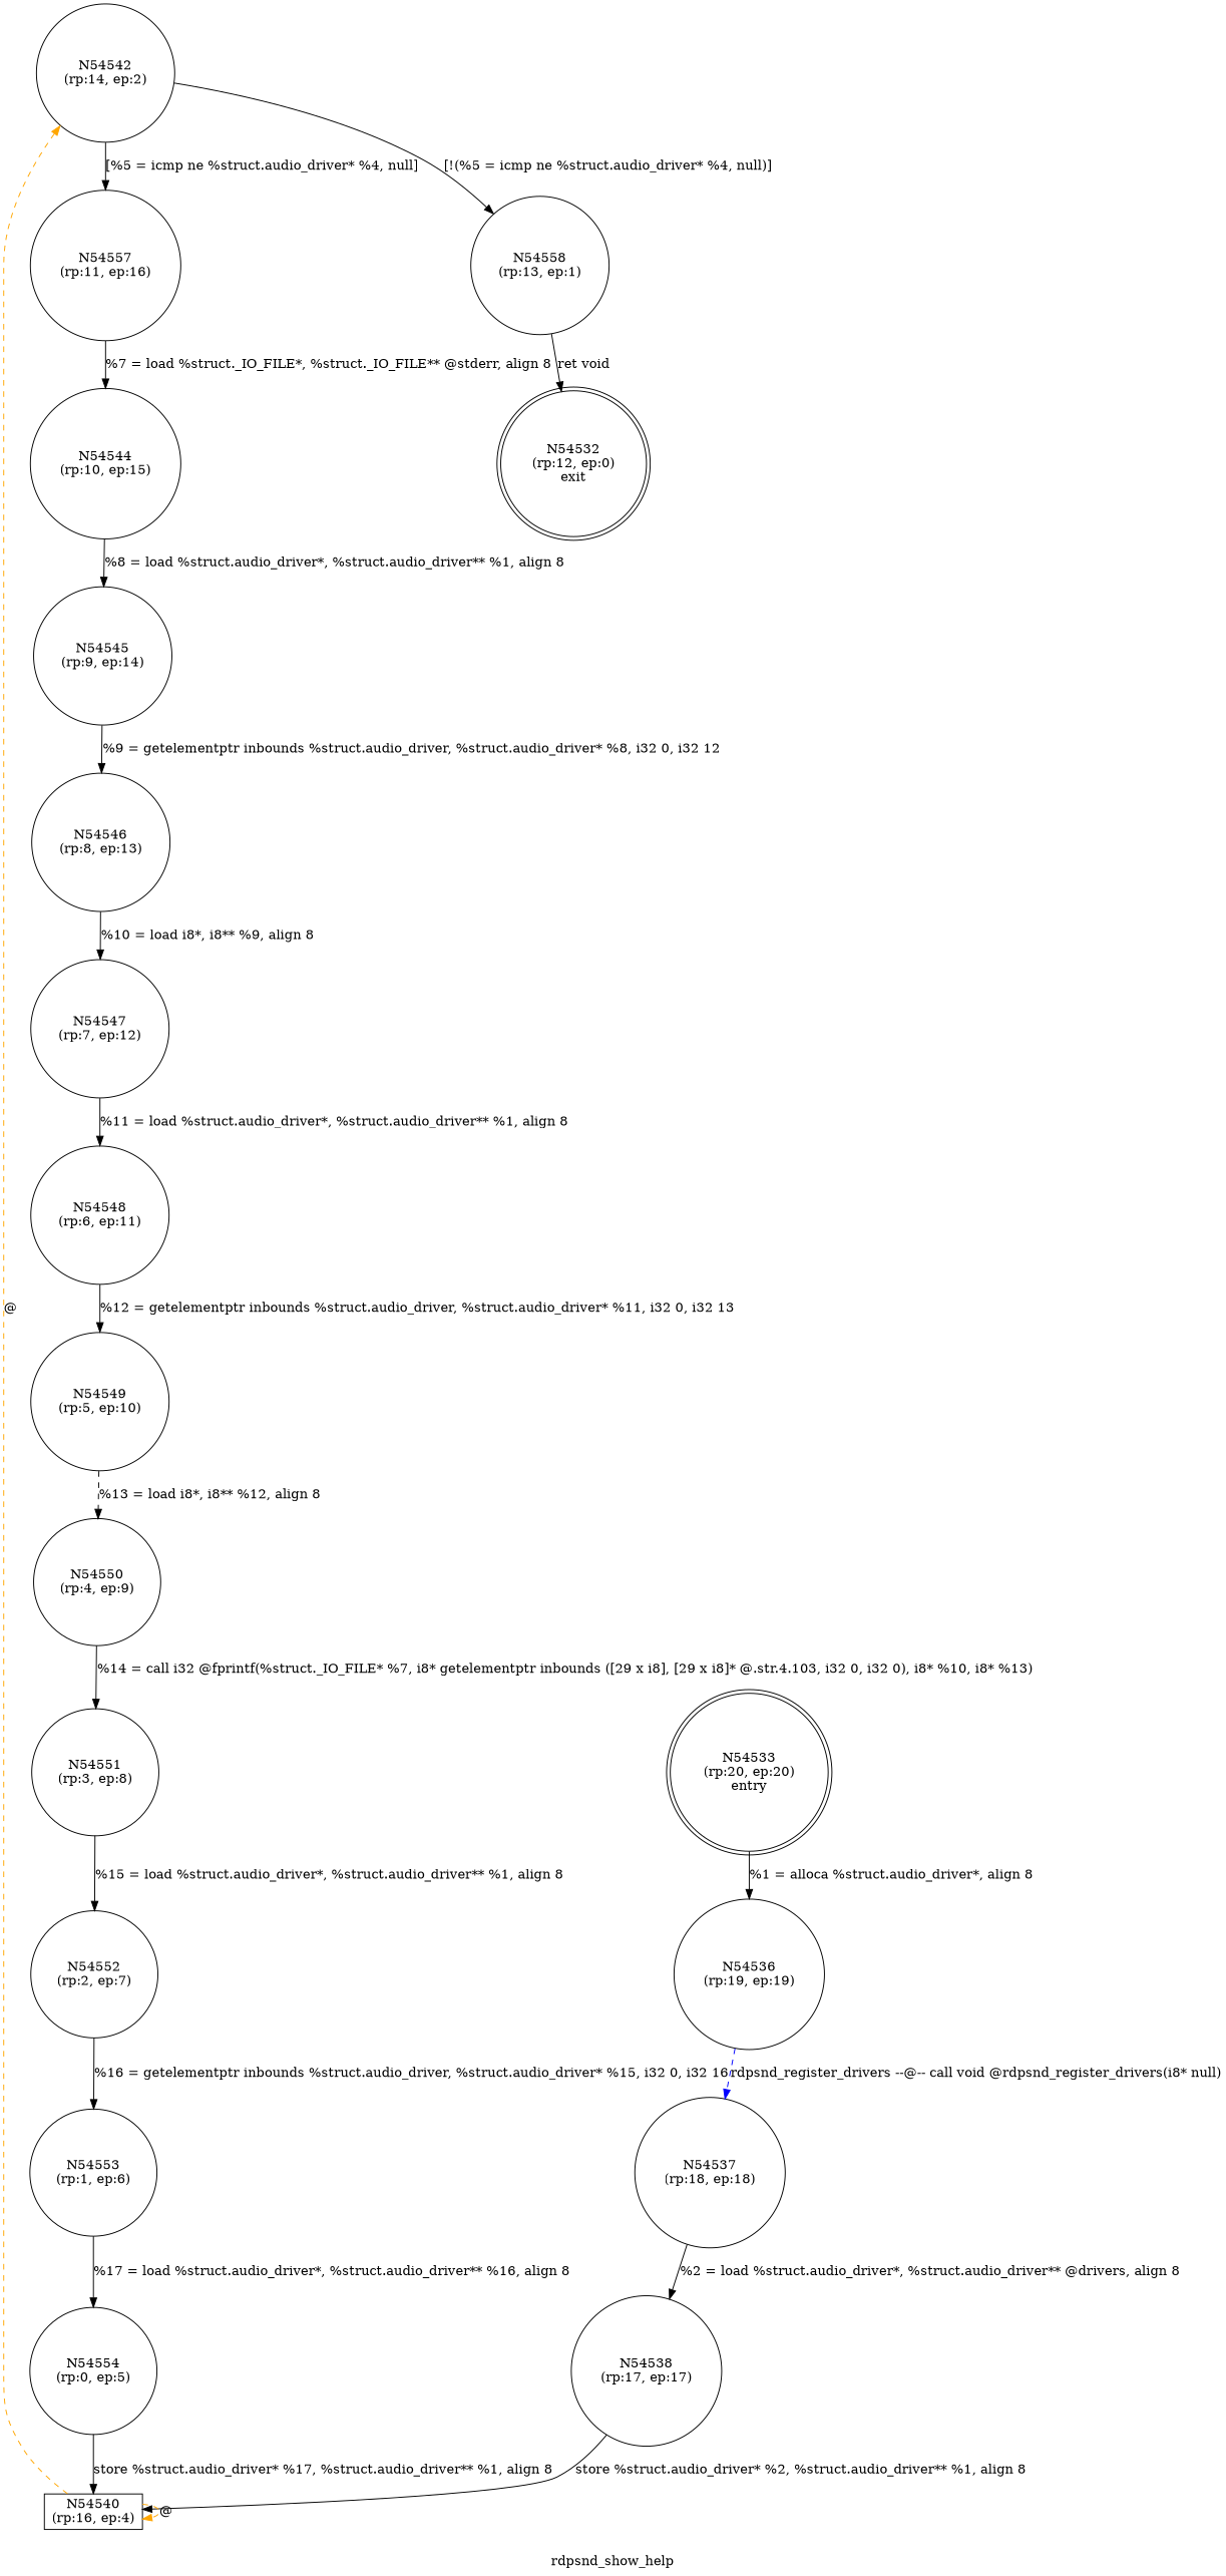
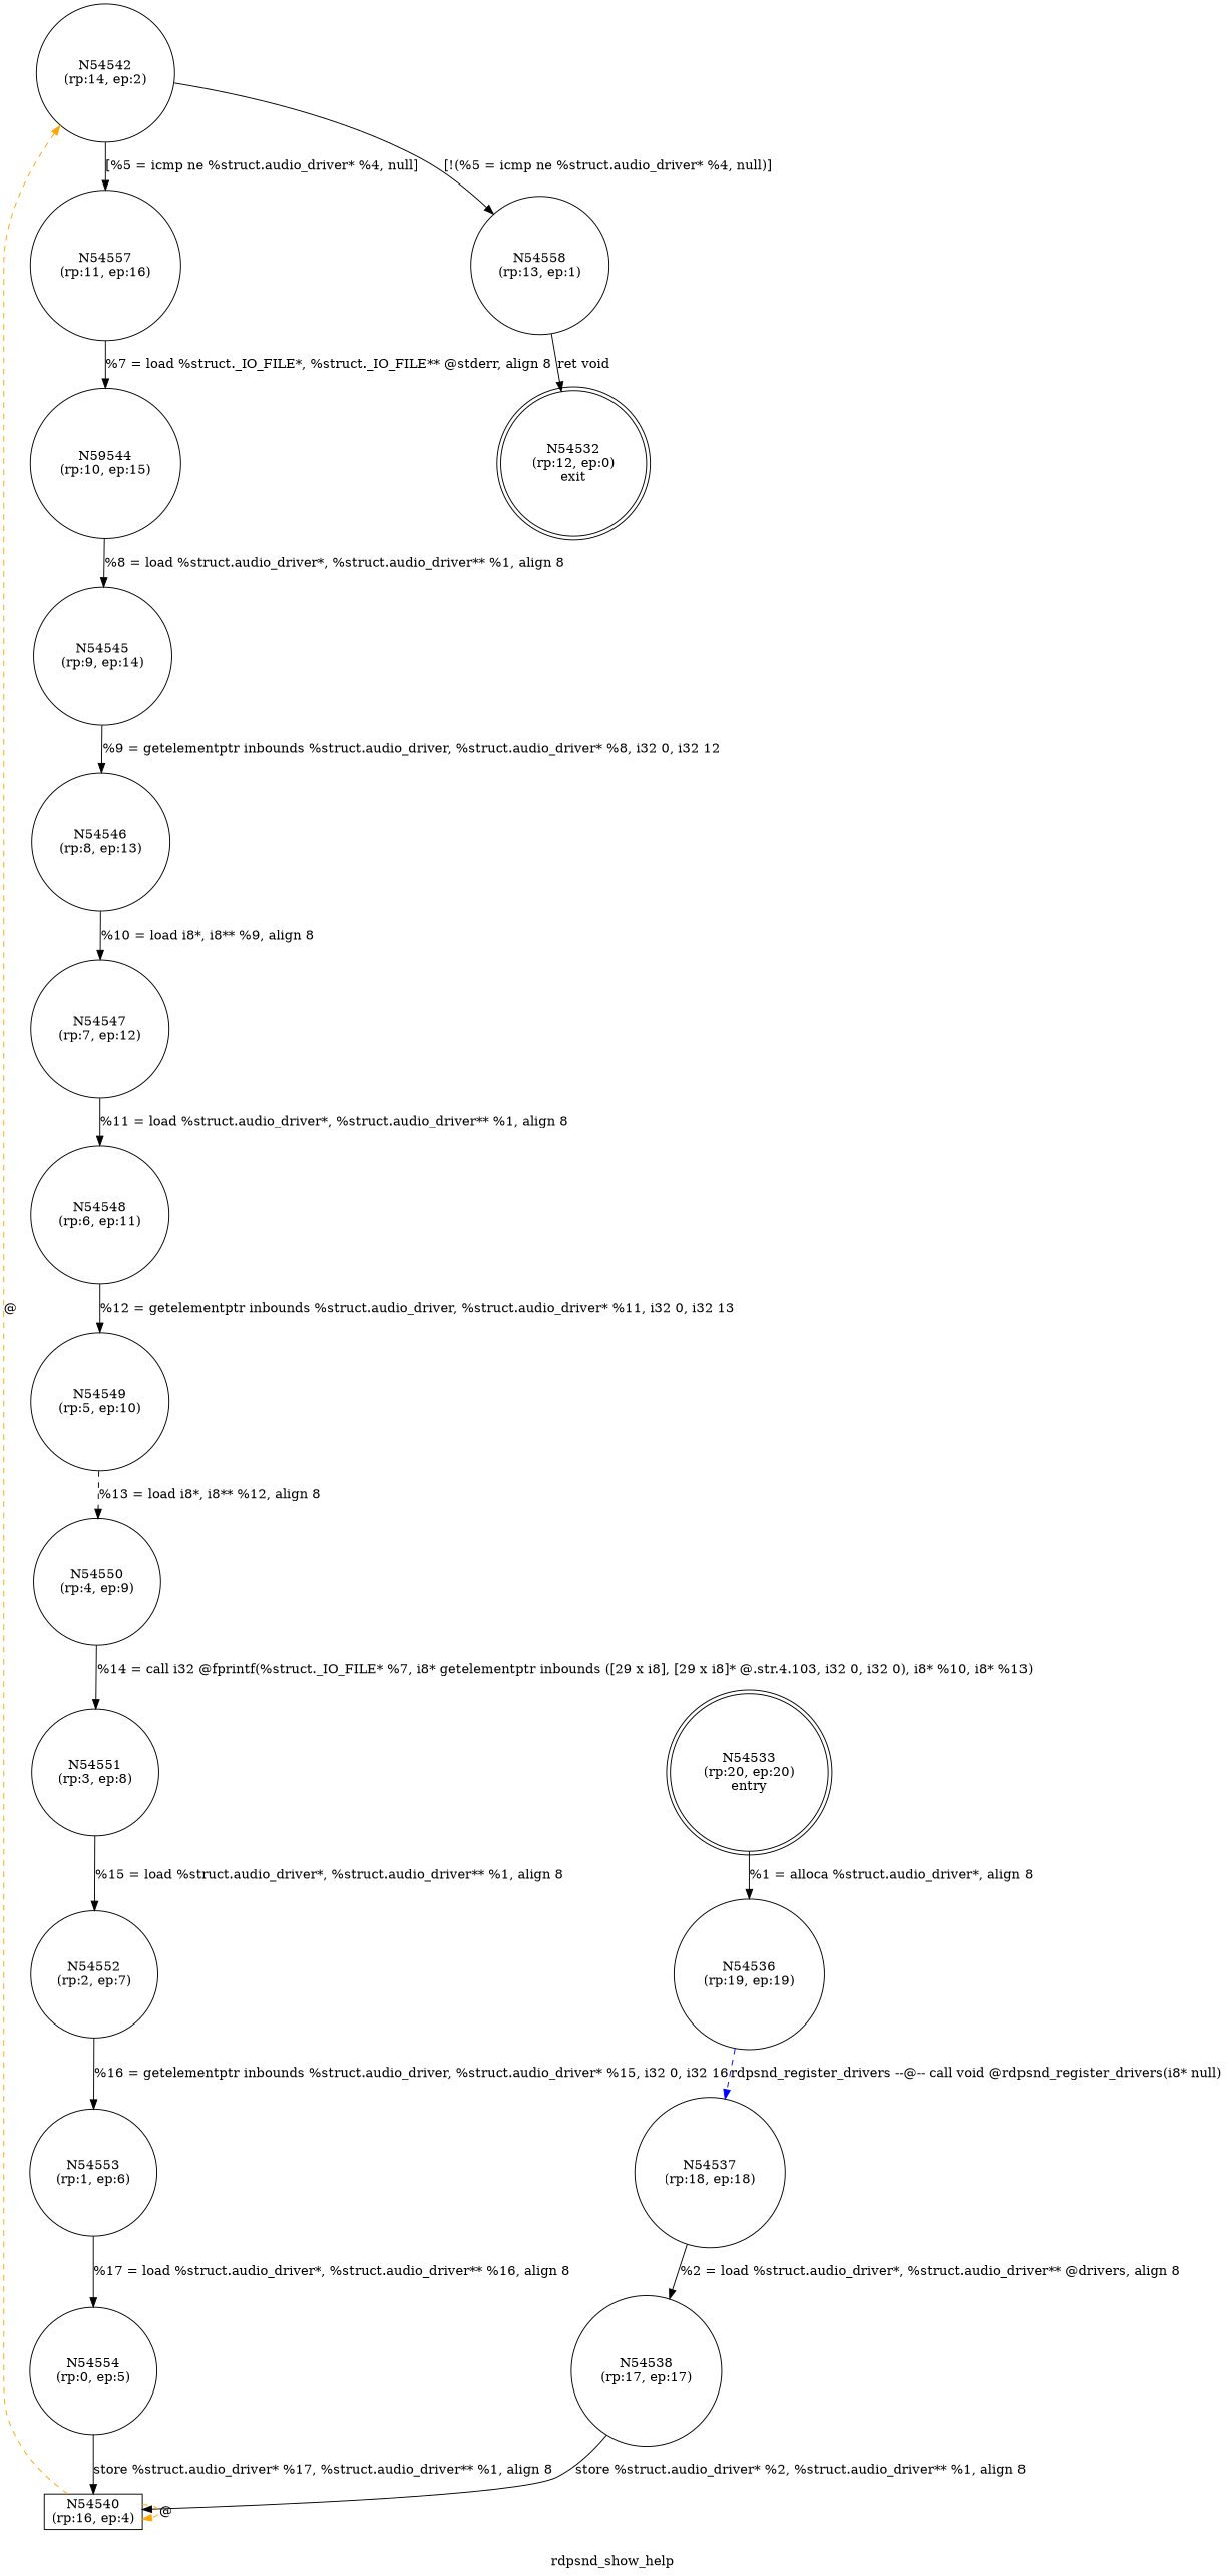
  digraph {
    label=rdpsnd_show_help
    node [shape=circle]
    n1 [label="N54532\n(rp:12, ep:0)\nexit" shape=doublecircle]
    n2 [label="N54533\n(rp:20, ep:20)\nentry" shape=doublecircle]
    n3 [label="N54536\n(rp:19, ep:19)"]
    n4 [label="N54537\n(rp:18, ep:18)"]
    n5 [label="N54538\n(rp:17, ep:17)"]
    n6 [label="N54540\n(rp:16, ep:4)" shape=box]
    n7 [label="N54542\n(rp:14, ep:2)"]
    n8 [label="N54557\n(rp:11, ep:16)"]
    n9 [label="N54558\n(rp:13, ep:1)"]
-   n10 [label="N54544\n(rp:10, ep:15)"]
+   n10 [label="N59544\n(rp:10, ep:15)"]
    n11 [label="N54545\n(rp:9, ep:14)"]
    n12 [label="N54546\n(rp:8, ep:13)"]
    n13 [label="N54547\n(rp:7, ep:12)"]
    n14 [label="N54548\n(rp:6, ep:11)"]
    n15 [label="N54549\n(rp:5, ep:10)"]
    n16 [label="N54550\n(rp:4, ep:9)"]
    n17 [label="N54551\n(rp:3, ep:8)"]
    n18 [label="N54552\n(rp:2, ep:7)"]
    n19 [label="N54553\n(rp:1, ep:6)"]
    n20 [label="N54554\n(rp:0, ep:5)"]
    n2 -> n3 [label="%1 = alloca %struct.audio_driver*, align 8"]
    n3 -> n4 [color=blue label="rdpsnd_register_drivers --@-- call void @rdpsnd_register_drivers(i8* null)" style=dashed]
    n4 -> n5 [label="%2 = load %struct.audio_driver*, %struct.audio_driver** @drivers, align 8"]
    n5 -> n6 [label="store %struct.audio_driver* %2, %struct.audio_driver** %1, align 8"]
    n6 -> n6 [color=orange label="@" style=dashed]
    n6 -> n7 [color=orange label="@" style=dashed]
    n7 -> n8 [label="[%5 = icmp ne %struct.audio_driver* %4, null]"]
    n7 -> n9 [label="[!(%5 = icmp ne %struct.audio_driver* %4, null)]"]
    n8 -> n10 [label="%7 = load %struct._IO_FILE*, %struct._IO_FILE** @stderr, align 8"]
    n9 -> n1 [label="ret void"]
    n10 -> n11 [label="%8 = load %struct.audio_driver*, %struct.audio_driver** %1, align 8"]
    n11 -> n12 [label="%9 = getelementptr inbounds %struct.audio_driver, %struct.audio_driver* %8, i32 0, i32 12"]
    n12 -> n13 [label="%10 = load i8*, i8** %9, align 8"]
    n13 -> n14 [label="%11 = load %struct.audio_driver*, %struct.audio_driver** %1, align 8"]
    n14 -> n15 [label="%12 = getelementptr inbounds %struct.audio_driver, %struct.audio_driver* %11, i32 0, i32 13"]
    n15 -> n16 [label="%13 = load i8*, i8** %12, align 8" style=dashed]
    n16 -> n17 [label="%14 = call i32 @fprintf(%struct._IO_FILE* %7, i8* getelementptr inbounds ([29 x i8], [29 x i8]* @.str.4.103, i32 0, i32 0), i8* %10, i8* %13)"]
    n17 -> n18 [label="%15 = load %struct.audio_driver*, %struct.audio_driver** %1, align 8"]
    n18 -> n19 [label="%16 = getelementptr inbounds %struct.audio_driver, %struct.audio_driver* %15, i32 0, i32 16"]
    n19 -> n20 [label="%17 = load %struct.audio_driver*, %struct.audio_driver** %16, align 8"]
    n20 -> n6 [label="store %struct.audio_driver* %17, %struct.audio_driver** %1, align 8"]
  }
